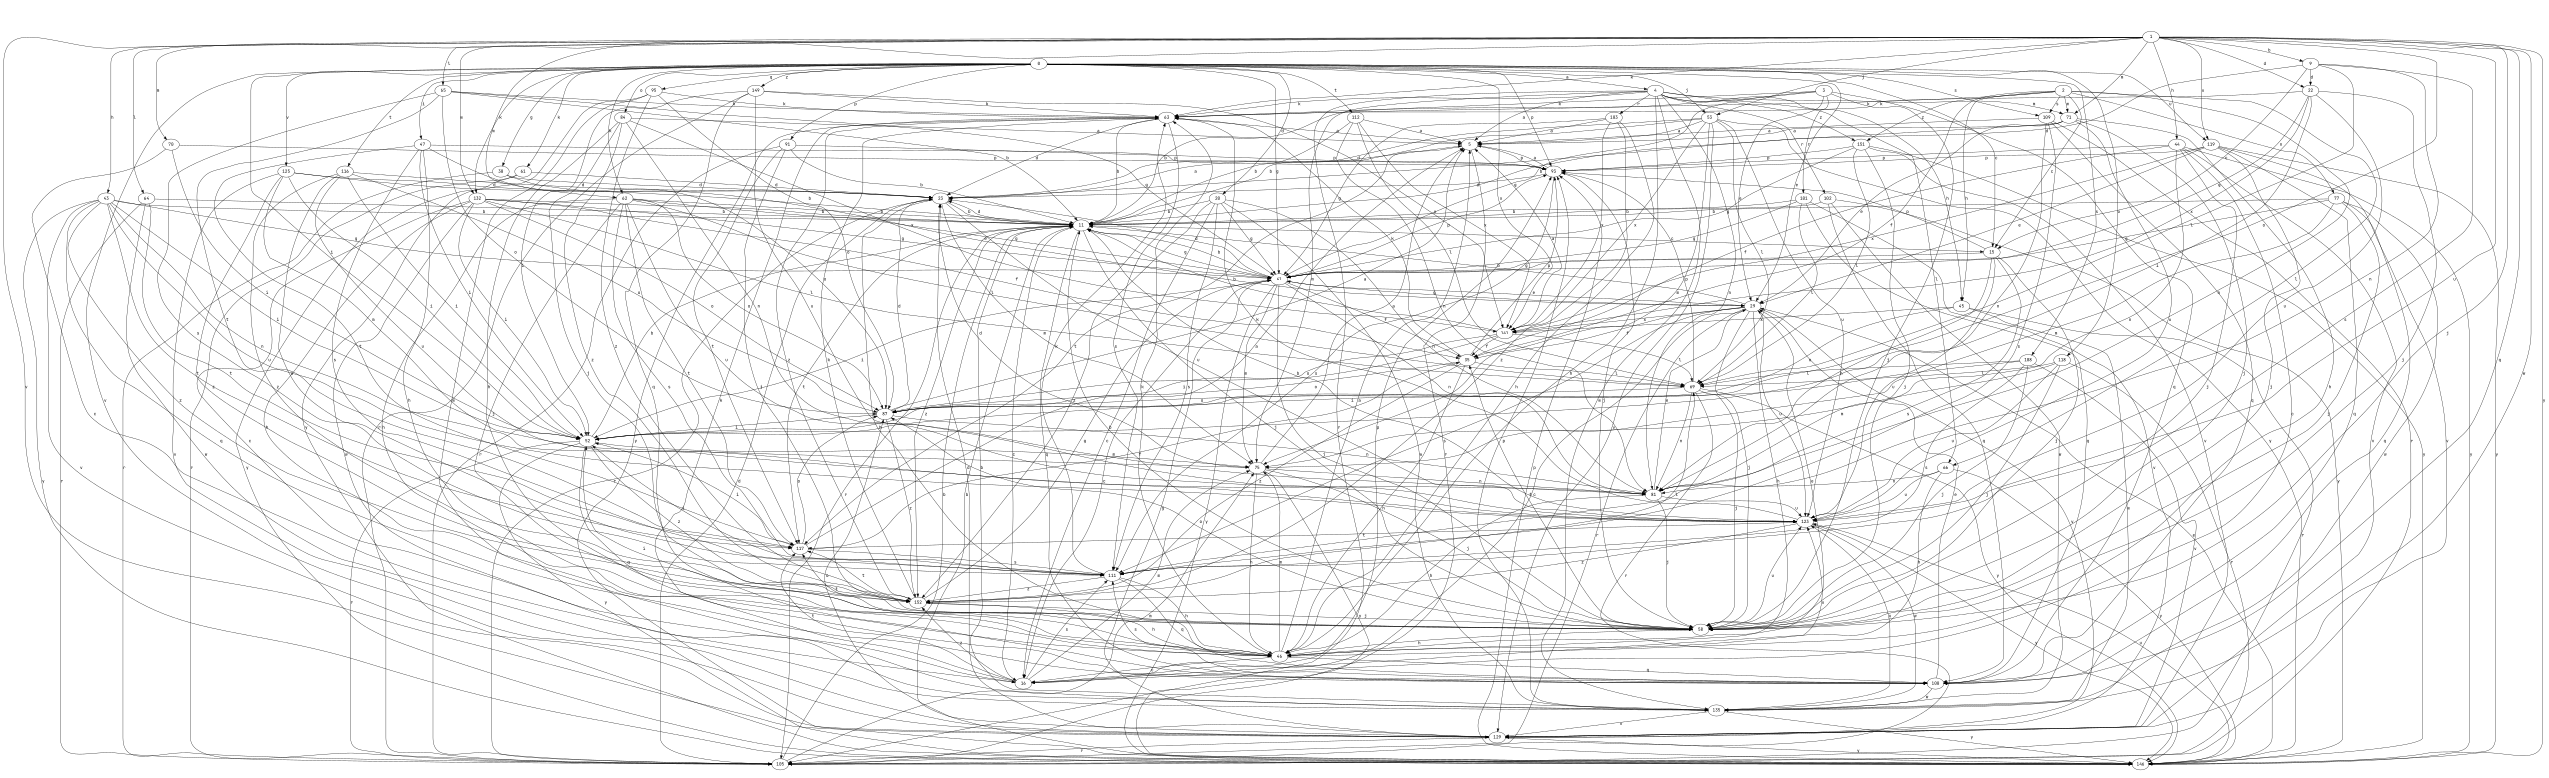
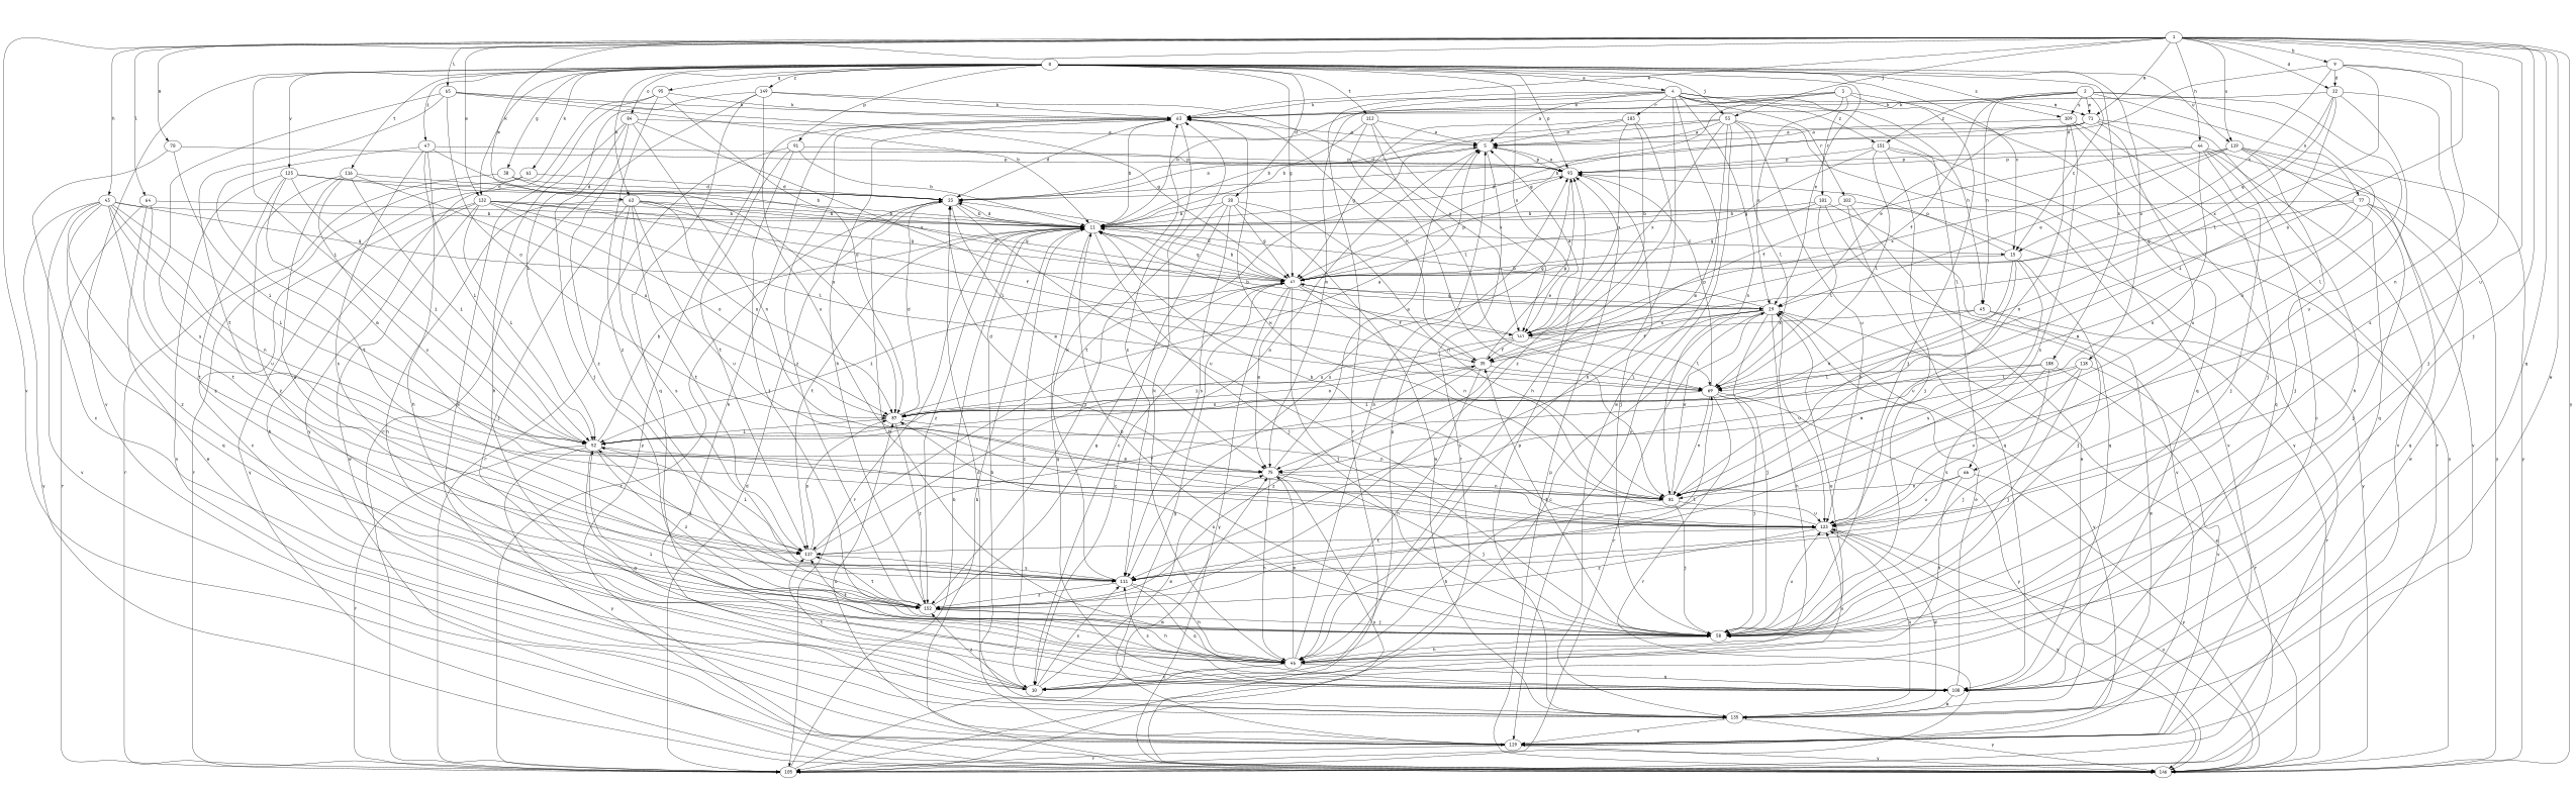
  strict digraph {
    fontname="JetBrains Mono"
    node [fontname="JetBrains Mono"]
    edge [fontname="JetBrains Mono"]
    0
    4
    15
    20
    29
    38
    41
    47
    52
    53
    61
    62
    84
    91
    93
    95
    108
    109
    112
    116
    118
    119
    125
    129
    132
    141
    149
    63
    71
    135
    45
    66
    81
    151
    5
    46
    75
    102
    103
    105
    58
    123
    111
    11
-   16
+   16 [label=10]
    152
    35
    23
    146
    87
    117
    100
    69
    1
    9
    22
    43
    44
    64
    65
    70
    2
    77
    3
    101
    0 -> 4 [label=a]
    0 -> 15 [label=c]
    0 -> 20 [label=d]
    0 -> 29 [label=e]
    0 -> 38 [label=g]
    0 -> 41 [label=g]
    0 -> 47 [label=i]
    0 -> 52 [label=i]
    0 -> 53 [label=j]
    0 -> 61 [label=k]
    0 -> 62 [label=k]
    0 -> 84 [label=o]
    0 -> 91 [label=p]
    0 -> 93 [label=p]
    0 -> 95 [label=q]
    0 -> 108 [label=s]
    0 -> 109 [label=s]
    0 -> 112 [label=t]
    0 -> 116 [label=t]
    0 -> 118 [label=u]
    0 -> 119 [label=u]
    0 -> 125 [label=v]
    0 -> 129 [label=v]
    0 -> 132 [label=w]
    0 -> 141 [label=x]
    0 -> 149 [label=z]
    4 -> 63 [label=k]
    4 -> 71 [label=m]
    4 -> 135 [label=w]
    4 -> 45 [label=h]
    4 -> 66 [label=l]
    4 -> 81 [label=n]
    4 -> 151 [label=z]
    4 -> 5 [label=a]
    4 -> 46 [label=h]
    4 -> 75 [label=m]
    4 -> 102 [label=r]
    4 -> 103 [label=r]
    4 -> 105 [label=r]
    15 -> 41 [label=g]
    15 -> 93 [label=p]
    15 -> 81 [label=n]
    15 -> 58 [label=j]
    15 -> 123 [label=u]
    15 -> 111 [label=s]
    20 -> 41 [label=g]
    20 -> 135 [label=w]
    20 -> 81 [label=n]
    20 -> 111 [label=s]
    20 -> 11 [label=b]
    20 -> 16 [label=c]
    20 -> 152 [label=z]
    29 -> 41 [label=g]
    29 -> 129 [label=v]
    29 -> 141 [label=x]
    29 -> 46 [label=h]
    29 -> 105 [label=r]
    29 -> 58 [label=j]
    29 -> 123 [label=u]
    29 -> 111 [label=s]
    29 -> 11 [label=b]
    29 -> 16 [label=c]
    29 -> 35 [label=f]
    38 -> 29 [label=e]
    38 -> 105 [label=r]
    38 -> 23 [label=d]
    41 -> 29 [label=e]
    41 -> 52 [label=i]
    41 -> 93 [label=p]
    41 -> 81 [label=n]
    41 -> 75 [label=m]
    41 -> 58 [label=j]
    41 -> 11 [label=b]
    41 -> 16 [label=c]
    41 -> 35 [label=f]
    41 -> 23 [label=d]
    41 -> 146 [label=y]
    47 -> 52 [label=i]
    47 -> 93 [label=p]
    47 -> 46 [label=h]
    47 -> 111 [label=s]
    47 -> 87 [label=o]
    47 -> 117 [label=t]
    52 -> 75 [label=m]
    52 -> 105 [label=r]
    52 -> 11 [label=b]
    52 -> 152 [label=z]
    52 -> 146 [label=y]
    52 -> 100 [label=q]
    53 -> 129 [label=v]
    53 -> 141 [label=x]
    53 -> 5 [label=a]
    53 -> 75 [label=m]
    53 -> 123 [label=u]
    53 -> 11 [label=b]
    53 -> 23 [label=d]
    53 -> 146 [label=y]
    53 -> 69 [label=l]
    61 -> 105 [label=r]
    61 -> 23 [label=d]
    61 -> 146 [label=y]
    62 -> 41 [label=g]
    62 -> 46 [label=h]
    62 -> 58 [label=j]
    62 -> 123 [label=u]
    62 -> 111 [label=s]
    62 -> 11 [label=b]
    62 -> 87 [label=o]
    62 -> 117 [label=t]
    62 -> 69 [label=l]
    84 -> 141 [label=x]
    84 -> 81 [label=n]
    84 -> 5 [label=a]
    84 -> 46 [label=h]
    84 -> 58 [label=j]
    84 -> 152 [label=z]
    91 -> 93 [label=p]
    91 -> 105 [label=r]
    91 -> 58 [label=j]
    91 -> 11 [label=b]
    91 -> 117 [label=t]
    93 -> 5 [label=a]
    93 -> 58 [label=j]
    93 -> 111 [label=s]
    93 -> 23 [label=d]
    95 -> 63 [label=k]
    95 -> 135 [label=w]
    95 -> 152 [label=z]
    95 -> 146 [label=y]
    95 -> 87 [label=o]
    108 -> 52 [label=i]
    108 -> 129 [label=v]
    108 -> 58 [label=j]
    108 -> 111 [label=s]
    108 -> 69 [label=l]
    109 -> 81 [label=n]
    109 -> 5 [label=a]
    109 -> 105 [label=r]
    109 -> 111 [label=s]
    109 -> 100 [label=q]
    112 -> 141 [label=x]
    112 -> 81 [label=n]
    112 -> 5 [label=a]
    112 -> 11 [label=b]
    112 -> 69 [label=l]
    116 -> 52 [label=i]
    116 -> 123 [label=u]
    116 -> 111 [label=s]
    116 -> 152 [label=z]
    116 -> 23 [label=d]
    116 -> 87 [label=o]
    118 -> 75 [label=m]
    118 -> 105 [label=r]
    118 -> 58 [label=j]
    118 -> 123 [label=u]
    118 -> 69 [label=l]
    119 -> 29 [label=e]
    119 -> 93 [label=p]
    119 -> 129 [label=v]
    119 -> 141 [label=x]
    119 -> 58 [label=j]
    119 -> 146 [label=y]
    119 -> 100 [label=q]
    125 -> 52 [label=i]
    125 -> 129 [label=v]
    125 -> 75 [label=m]
    125 -> 11 [label=b]
    125 -> 152 [label=z]
    125 -> 23 [label=d]
    129 -> 41 [label=g]
    129 -> 105 [label=r]
    129 -> 23 [label=d]
    129 -> 146 [label=y]
    129 -> 87 [label=o]
    132 -> 41 [label=g]
    132 -> 52 [label=i]
    132 -> 135 [label=w]
    132 -> 46 [label=h]
    132 -> 11 [label=b]
    132 -> 16 [label=c]
    132 -> 35 [label=f]
    132 -> 87 [label=o]
    132 -> 69 [label=l]
    141 -> 52 [label=i]
    141 -> 5 [label=a]
    141 -> 11 [label=b]
    141 -> 35 [label=f]
    141 -> 87 [label=o]
    141 -> 69 [label=l]
    149 -> 52 [label=i]
    149 -> 141 [label=x]
    149 -> 63 [label=k]
    149 -> 105 [label=r]
    149 -> 123 [label=u]
    149 -> 100 [label=q]
    63 -> 5 [label=a]
    63 -> 111 [label=s]
    63 -> 11 [label=b]
    63 -> 152 [label=z]
    63 -> 23 [label=d]
    63 -> 146 [label=y]
    71 -> 29 [label=e]
    71 -> 5 [label=a]
    71 -> 46 [label=h]
    71 -> 58 [label=j]
    71 -> 123 [label=u]
    71 -> 11 [label=b]
    135 -> 93 [label=p]
    135 -> 129 [label=v]
    135 -> 123 [label=u]
    135 -> 11 [label=b]
    135 -> 146 [label=y]
    45 -> 141 [label=x]
    45 -> 135 [label=w]
    45 -> 105 [label=r]
    45 -> 87 [label=o]
    66 -> 81 [label=n]
    66 -> 46 [label=h]
    66 -> 123 [label=u]
    66 -> 146 [label=y]
    81 -> 29 [label=e]
    81 -> 46 [label=h]
    81 -> 58 [label=j]
    81 -> 123 [label=u]
    151 -> 41 [label=g]
    151 -> 93 [label=p]
    151 -> 129 [label=v]
    151 -> 58 [label=j]
    151 -> 146 [label=y]
    151 -> 69 [label=l]
    5 -> 93 [label=p]
    5 -> 105 [label=r]
    5 -> 117 [label=t]
    46 -> 29 [label=e]
    46 -> 52 [label=i]
    46 -> 63 [label=k]
    46 -> 5 [label=a]
    46 -> 75 [label=m]
    46 -> 16 [label=c]
    46 -> 100 [label=q]
    75 -> 81 [label=n]
    75 -> 5 [label=a]
    75 -> 46 [label=h]
    75 -> 58 [label=j]
    75 -> 23 [label=d]
    75 -> 146 [label=y]
    102 -> 135 [label=w]
    102 -> 11 [label=b]
    102 -> 146 [label=y]
    102 -> 100 [label=q]
    103 -> 41 [label=g]
    103 -> 141 [label=x]
    103 -> 5 [label=a]
    103 -> 46 [label=h]
    103 -> 152 [label=z]
    105 -> 75 [label=m]
    105 -> 11 [label=b]
    105 -> 23 [label=d]
    58 -> 46 [label=h]
    58 -> 123 [label=u]
    58 -> 11 [label=b]
    58 -> 35 [label=f]
    58 -> 87 [label=o]
    58 -> 117 [label=t]
    123 -> 63 [label=k]
    123 -> 135 [label=w]
    123 -> 11 [label=b]
    123 -> 152 [label=z]
    123 -> 146 [label=y]
    123 -> 117 [label=t]
    111 -> 52 [label=i]
    111 -> 63 [label=k]
    111 -> 46 [label=h]
    111 -> 152 [label=z]
    111 -> 100 [label=q]
    11 -> 15 [label=c]
    11 -> 41 [label=g]
    11 -> 105 [label=r]
    11 -> 58 [label=j]
    11 -> 16 [label=c]
    11 -> 152 [label=z]
    11 -> 23 [label=d]
    11 -> 117 [label=t]
    11 -> 100 [label=q]
    16 -> 93 [label=p]
    16 -> 63 [label=k]
    16 -> 75 [label=m]
    16 -> 123 [label=u]
    16 -> 111 [label=s]
    16 -> 152 [label=z]
    16 -> 117 [label=t]
    152 -> 41 [label=g]
    152 -> 63 [label=k]
    152 -> 46 [label=h]
    152 -> 58 [label=j]
    152 -> 117 [label=t]
    152 -> 69 [label=l]
    35 -> 93 [label=p]
    35 -> 63 [label=k]
    35 -> 46 [label=h]
    35 -> 152 [label=z]
    35 -> 87 [label=o]
    35 -> 69 [label=l]
    23 -> 5 [label=a]
    23 -> 46 [label=h]
    23 -> 75 [label=m]
    23 -> 105 [label=r]
    23 -> 123 [label=u]
    23 -> 11 [label=b]
    146 -> 29 [label=e]
    146 -> 93 [label=p]
    146 -> 123 [label=u]
    146 -> 11 [label=b]
    87 -> 52 [label=i]
    87 -> 81 [label=n]
    87 -> 5 [label=a]
    87 -> 152 [label=z]
    87 -> 23 [label=d]
    117 -> 52 [label=i]
    117 -> 5 [label=a]
    117 -> 111 [label=s]
    117 -> 35 [label=f]
    117 -> 87 [label=o]
    100 -> 29 [label=e]
    100 -> 135 [label=w]
    100 -> 111 [label=s]
    69 -> 93 [label=p]
    69 -> 81 [label=n]
    69 -> 105 [label=r]
    69 -> 58 [label=j]
    69 -> 146 [label=y]
    69 -> 87 [label=o]
    1 -> 53 [label=j]
    1 -> 62 [label=k]
    1 -> 119 [label=u]
    1 -> 129 [label=v]
    1 -> 132 [label=w]
    1 -> 63 [label=k]
    1 -> 71 [label=m]
    1 -> 135 [label=w]
    1 -> 58 [label=j]
    1 -> 123 [label=u]
    1 -> 146 [label=y]
    1 -> 87 [label=o]
    1 -> 100 [label=q]
    1 -> 9 [label=b]
    1 -> 22 [label=d]
    1 -> 43 [label=h]
    1 -> 44 [label=h]
    1 -> 64 [label=l]
    1 -> 65 [label=l]
    1 -> 70 [label=m]
    9 -> 15 [label=c]
    9 -> 81 [label=n]
    9 -> 111 [label=s]
    9 -> 23 [label=d]
    9 -> 69 [label=l]
    9 -> 22 [label=d]
    22 -> 41 [label=g]
    22 -> 52 [label=i]
    22 -> 141 [label=x]
    22 -> 63 [label=k]
    22 -> 58 [label=j]
    22 -> 123 [label=u]
    43 -> 41 [label=g]
    43 -> 52 [label=i]
    43 -> 129 [label=v]
    43 -> 81 [label=n]
    43 -> 123 [label=u]
    43 -> 11 [label=b]
    43 -> 152 [label=z]
    43 -> 146 [label=y]
    43 -> 117 [label=t]
    43 -> 100 [label=q]
    44 -> 93 [label=p]
    44 -> 129 [label=v]
    44 -> 81 [label=n]
    44 -> 58 [label=j]
    44 -> 16 [label=c]
    44 -> 35 [label=f]
    44 -> 146 [label=y]
    64 -> 135 [label=w]
    64 -> 105 [label=r]
    64 -> 11 [label=b]
    64 -> 117 [label=t]
    65 -> 41 [label=g]
    65 -> 63 [label=k]
    65 -> 111 [label=s]
    65 -> 11 [label=b]
    65 -> 87 [label=o]
    65 -> 117 [label=t]
    70 -> 52 [label=i]
    70 -> 93 [label=p]
    70 -> 16 [label=c]
    2 -> 15 [label=c]
    2 -> 109 [label=s]
    2 -> 63 [label=k]
    2 -> 71 [label=m]
    2 -> 45 [label=h]
    2 -> 66 [label=l]
    2 -> 81 [label=n]
    2 -> 151 [label=z]
    2 -> 35 [label=f]
    2 -> 77 [label=n]
    77 -> 41 [label=g]
    77 -> 135 [label=w]
    77 -> 75 [label=m]
    77 -> 58 [label=j]
    77 -> 11 [label=b]
    77 -> 100 [label=q]
    3 -> 29 [label=e]
    3 -> 41 [label=g]
    3 -> 63 [label=k]
    3 -> 58 [label=j]
    3 -> 11 [label=b]
    3 -> 100 [label=q]
    3 -> 101 [label=r]
    101 -> 41 [label=g]
    101 -> 129 [label=v]
    101 -> 11 [label=b]
    101 -> 100 [label=q]
    101 -> 69 [label=l]
  }
